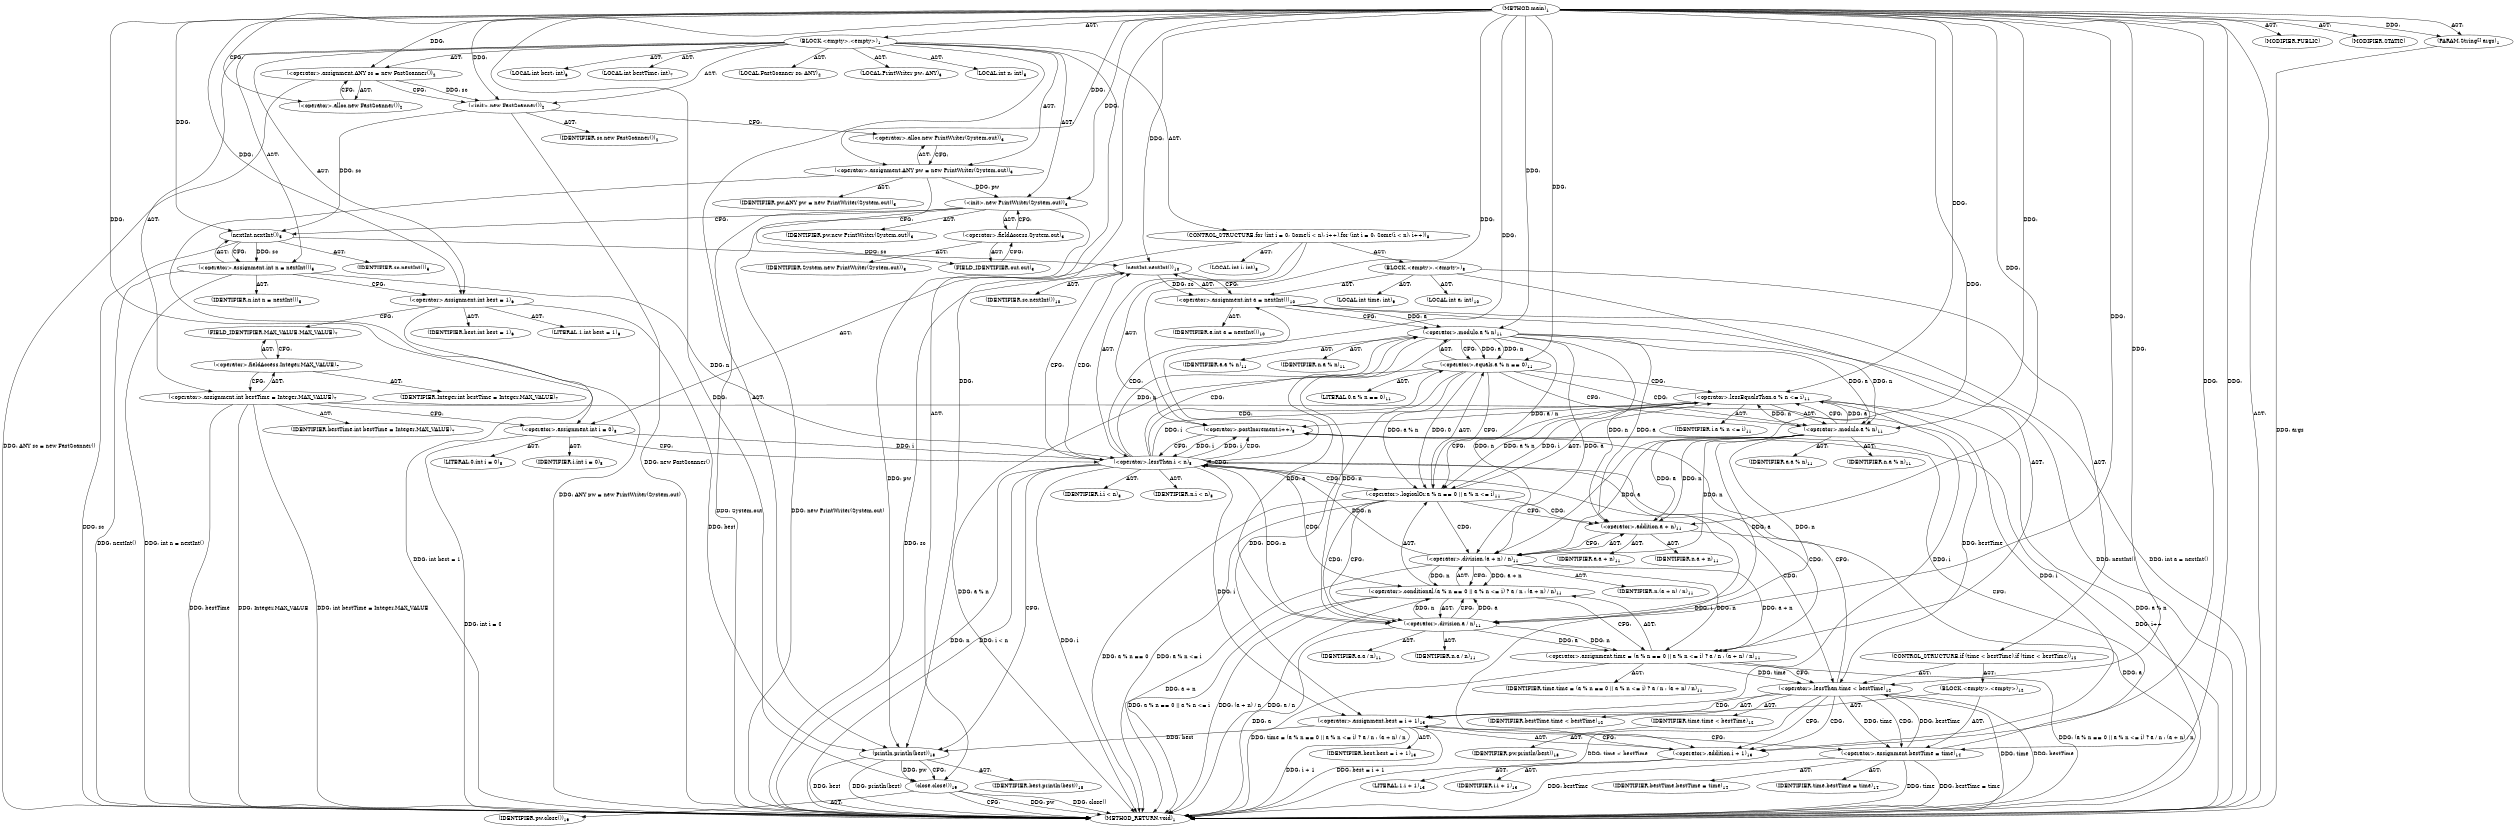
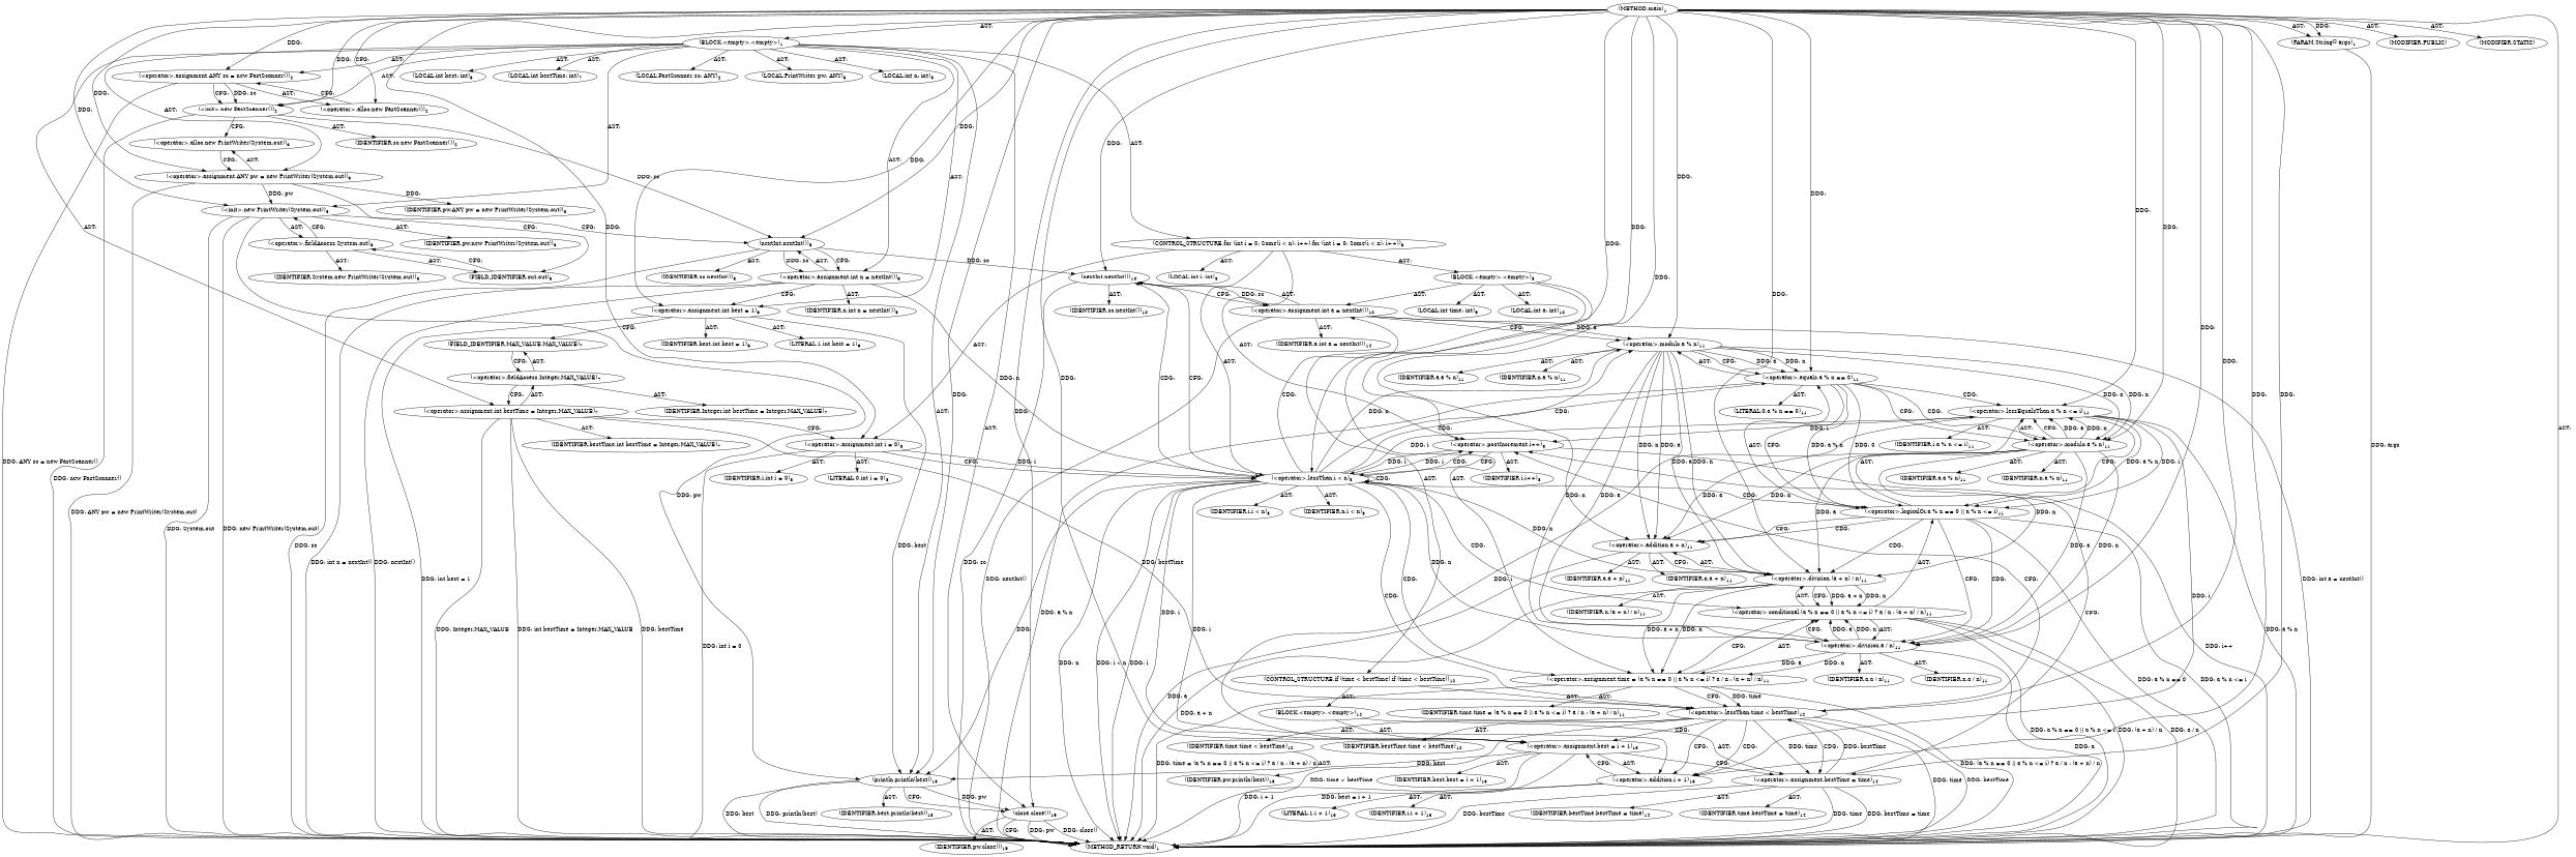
  digraph {
    n1 [label=<(METHOD,main)<SUB>1</SUB>>]
    n2 [label=<(PARAM,String[] args)<SUB>1</SUB>>]
    n3 [label=<(BLOCK,&lt;empty&gt;,&lt;empty&gt;)<SUB>1</SUB>>]
    n4 [label=<(&lt;operator&gt;.assignment,ANY sc = new FastScanner())<SUB>2</SUB>>]
    n5 [label=<(&lt;operator&gt;.alloc,new FastScanner())<SUB>2</SUB>>]
    n6 [label=<(&lt;init&gt;,new FastScanner())<SUB>2</SUB>>]
    n7 [label=<(&lt;operator&gt;.assignment,ANY pw = new PrintWriter(System.out))<SUB>3</SUB>>]
    n8 [label=<(&lt;init&gt;,new PrintWriter(System.out))<SUB>3</SUB>>]
    n9 [label=<(nextInt,nextInt())<SUB>5</SUB>>]
    n10 [label=<(&lt;operator&gt;.assignment,int best = 1)<SUB>6</SUB>>]
    n11 [label=<(&lt;operator&gt;.assignment,int i = 0)<SUB>8</SUB>>]
    n12 [label=<(&lt;operator&gt;.lessThan,i &lt; n)<SUB>8</SUB>>]
    n13 [label=<(&lt;operator&gt;.postIncrement,i++)<SUB>8</SUB>>]
    n14 [label=<(nextInt,nextInt())<SUB>10</SUB>>]
    n15 [label=<(&lt;operator&gt;.equals,a % n == 0)<SUB>11</SUB>>]
    n16 [label=<(&lt;operator&gt;.modulo,a % n)<SUB>11</SUB>>]
    n17 [label=<(&lt;operator&gt;.lessEqualsThan,a % n &lt;= i)<SUB>11</SUB>>]
    n18 [label=<(&lt;operator&gt;.modulo,a % n)<SUB>11</SUB>>]
    n19 [label=<(&lt;operator&gt;.division,a / n)<SUB>11</SUB>>]
    n20 [label=<(&lt;operator&gt;.division,(a + n) / n)<SUB>11</SUB>>]
    n21 [label=<(&lt;operator&gt;.addition,a + n)<SUB>11</SUB>>]
    n22 [label=<(&lt;operator&gt;.lessThan,time &lt; bestTime)<SUB>12</SUB>>]
    n23 [label=<(&lt;operator&gt;.assignment,best = i + 1)<SUB>13</SUB>>]
    n24 [label=<(&lt;operator&gt;.addition,i + 1)<SUB>13</SUB>>]
    n25 [label=<(&lt;operator&gt;.assignment,bestTime = time)<SUB>14</SUB>>]
    n26 [label=<(println,println(best))<SUB>18</SUB>>]
    n27 [label=<(close,close())<SUB>19</SUB>>]
    n28 [label=<(MODIFIER,PUBLIC)>]
    n29 [label=<(MODIFIER,STATIC)>]
    n30 [label=<(METHOD_RETURN,void)<SUB>1</SUB>>]
    n31 [label=<(LOCAL,FastScanner sc: ANY)<SUB>2</SUB>>]
    n32 [label=<(LOCAL,PrintWriter pw: ANY)<SUB>3</SUB>>]
    n33 [label=<(LOCAL,int n: int)<SUB>5</SUB>>]
    n34 [label=<(&lt;operator&gt;.assignment,int n = nextInt())<SUB>5</SUB>>]
    n35 [label=<(LOCAL,int best: int)<SUB>6</SUB>>]
    n36 [label=<(LOCAL,int bestTime: int)<SUB>7</SUB>>]
    n37 [label=<(&lt;operator&gt;.assignment,int bestTime = Integer.MAX_VALUE)<SUB>7</SUB>>]
    n38 [label=<(CONTROL_STRUCTURE,for (int i = 0; Some(i &lt; n); i++),for (int i = 0; Some(i &lt; n); i++))<SUB>8</SUB>>]
    n39 [label=<(IDENTIFIER,sc,new FastScanner())<SUB>2</SUB>>]
    n40 [label=<(&lt;operator&gt;.alloc,new PrintWriter(System.out))<SUB>3</SUB>>]
    n41 [label=<(IDENTIFIER,pw,ANY pw = new PrintWriter(System.out))<SUB>3</SUB>>]
    n42 [label=<(FIELD_IDENTIFIER,out,out)<SUB>3</SUB>>]
    n43 [label=<(IDENTIFIER,pw,new PrintWriter(System.out))<SUB>3</SUB>>]
    n44 [label=<(&lt;operator&gt;.fieldAccess,System.out)<SUB>3</SUB>>]
    n45 [label=<(IDENTIFIER,sc,nextInt())<SUB>5</SUB>>]
    n46 [label=<(IDENTIFIER,best,int best = 1)<SUB>6</SUB>>]
    n47 [label=<(LITERAL,1,int best = 1)<SUB>6</SUB>>]
    n48 [label=<(FIELD_IDENTIFIER,MAX_VALUE,MAX_VALUE)<SUB>7</SUB>>]
    n49 [label=<(IDENTIFIER,i,int i = 0)<SUB>8</SUB>>]
    n50 [label=<(LITERAL,0,int i = 0)<SUB>8</SUB>>]
    n51 [label=<(IDENTIFIER,i,i &lt; n)<SUB>8</SUB>>]
    n52 [label=<(IDENTIFIER,n,i &lt; n)<SUB>8</SUB>>]
    n53 [label=<(&lt;operator&gt;.assignment,int a = nextInt())<SUB>10</SUB>>]
    n54 [label=<(&lt;operator&gt;.assignment,time = (a % n == 0 || a % n &lt;= i) ? a / n : (a + n) / n)<SUB>11</SUB>>]
    n55 [label=<(&lt;operator&gt;.conditional,(a % n == 0 || a % n &lt;= i) ? a / n : (a + n) / n)<SUB>11</SUB>>]
    n56 [label=<(&lt;operator&gt;.logicalOr,a % n == 0 || a % n &lt;= i)<SUB>11</SUB>>]
+   n57 [label=<(IDENTIFIER,i,i++)<SUB>8</SUB>>]
    n58 [label=<(IDENTIFIER,sc,nextInt())<SUB>10</SUB>>]
    n59 [label=<(LITERAL,0,a % n == 0)<SUB>11</SUB>>]
    n60 [label=<(IDENTIFIER,a,a % n)<SUB>11</SUB>>]
    n61 [label=<(IDENTIFIER,n,a % n)<SUB>11</SUB>>]
    n62 [label=<(IDENTIFIER,i,a % n &lt;= i)<SUB>11</SUB>>]
    n63 [label=<(IDENTIFIER,a,a % n)<SUB>11</SUB>>]
    n64 [label=<(IDENTIFIER,n,a % n)<SUB>11</SUB>>]
    n65 [label=<(IDENTIFIER,a,a / n)<SUB>11</SUB>>]
    n66 [label=<(IDENTIFIER,n,a / n)<SUB>11</SUB>>]
    n67 [label=<(IDENTIFIER,n,(a + n) / n)<SUB>11</SUB>>]
    n68 [label=<(IDENTIFIER,a,a + n)<SUB>11</SUB>>]
    n69 [label=<(IDENTIFIER,n,a + n)<SUB>11</SUB>>]
    n70 [label=<(IDENTIFIER,time,time &lt; bestTime)<SUB>12</SUB>>]
    n71 [label=<(IDENTIFIER,bestTime,time &lt; bestTime)<SUB>12</SUB>>]
    n72 [label=<(IDENTIFIER,best,best = i + 1)<SUB>13</SUB>>]
    n73 [label=<(IDENTIFIER,i,i + 1)<SUB>13</SUB>>]
    n74 [label=<(LITERAL,1,i + 1)<SUB>13</SUB>>]
    n75 [label=<(IDENTIFIER,bestTime,bestTime = time)<SUB>14</SUB>>]
    n76 [label=<(IDENTIFIER,time,bestTime = time)<SUB>14</SUB>>]
    n77 [label=<(IDENTIFIER,best,println(best))<SUB>18</SUB>>]
    n78 [label=<(IDENTIFIER,pw,close())<SUB>19</SUB>>]
    n79 [label=<(IDENTIFIER,n,int n = nextInt())<SUB>5</SUB>>]
    n80 [label=<(IDENTIFIER,bestTime,int bestTime = Integer.MAX_VALUE)<SUB>7</SUB>>]
    n81 [label=<(&lt;operator&gt;.fieldAccess,Integer.MAX_VALUE)<SUB>7</SUB>>]
    n82 [label=<(LOCAL,int i: int)<SUB>8</SUB>>]
    n83 [label=<(BLOCK,&lt;empty&gt;,&lt;empty&gt;)<SUB>8</SUB>>]
    n84 [label=<(IDENTIFIER,System,new PrintWriter(System.out))<SUB>3</SUB>>]
    n85 [label=<(IDENTIFIER,Integer,int bestTime = Integer.MAX_VALUE)<SUB>7</SUB>>]
    n86 [label=<(LOCAL,int time: int)<SUB>9</SUB>>]
    n87 [label=<(LOCAL,int a: int)<SUB>10</SUB>>]
    n88 [label=<(CONTROL_STRUCTURE,if (time &lt; bestTime),if (time &lt; bestTime))<SUB>12</SUB>>]
-   n89 [label=<(IDENTIFIER,a,int a = nextInt())<SUB>10</SUB>>]
+   n89 [label=<(IDENTIFIER,a,int a = nextInt())<SUB>14</SUB>>]
    n90 [label=<(IDENTIFIER,time,time = (a % n == 0 || a % n &lt;= i) ? a / n : (a + n) / n)<SUB>11</SUB>>]
    n91 [label=<(BLOCK,&lt;empty&gt;,&lt;empty&gt;)<SUB>12</SUB>>]
    n92 [label=<(IDENTIFIER,pw,println(best))<SUB>18</SUB>>]
    n1 -> n2 [label="AST: "]
    n1 -> n2 [label="DDG: "]
    n1 -> n3 [label="AST: "]
    n1 -> n4 [label="DDG: "]
    n1 -> n5 [label="CFG: "]
    n1 -> n6 [label="DDG: "]
    n1 -> n7 [label="DDG: "]
    n1 -> n8 [label="DDG: "]
    n1 -> n9 [label="DDG: "]
    n1 -> n10 [label="DDG: "]
    n1 -> n11 [label="DDG: "]
    n1 -> n12 [label="DDG: "]
    n1 -> n13 [label="DDG: "]
    n1 -> n14 [label="DDG: "]
    n1 -> n15 [label="DDG: "]
    n1 -> n16 [label="DDG: "]
    n1 -> n17 [label="DDG: "]
    n1 -> n18 [label="DDG: "]
    n1 -> n19 [label="DDG: "]
    n1 -> n20 [label="DDG: "]
    n1 -> n21 [label="DDG: "]
    n1 -> n22 [label="DDG: "]
-   n15 -> n23 [label="DDG: "]
+   n1 -> n23 [label="DDG: "]
    n1 -> n24 [label="DDG: "]
    n1 -> n25 [label="DDG: "]
    n1 -> n26 [label="DDG: "]
    n1 -> n27 [label="DDG: "]
    n1 -> n28 [label="AST: "]
    n1 -> n29 [label="AST: "]
    n1 -> n30 [label="AST: "]
    n2 -> n30 [label="DDG: args"]
    n3 -> n4 [label="AST: "]
    n3 -> n6 [label="AST: "]
    n3 -> n7 [label="AST: "]
    n3 -> n8 [label="AST: "]
    n3 -> n10 [label="AST: "]
    n3 -> n26 [label="AST: "]
    n3 -> n27 [label="AST: "]
    n3 -> n31 [label="AST: "]
    n3 -> n32 [label="AST: "]
    n3 -> n33 [label="AST: "]
    n3 -> n34 [label="AST: "]
    n3 -> n35 [label="AST: "]
    n3 -> n36 [label="AST: "]
    n3 -> n37 [label="AST: "]
    n3 -> n38 [label="AST: "]
    n4 -> n5 [label="AST: "]
    n4 -> n6 [label="CFG: "]
    n4 -> n6 [label="DDG: sc"]
    n4 -> n30 [label="DDG: ANY sc = new FastScanner()"]
    n5 -> n4 [label="CFG: "]
    n6 -> n9 [label="DDG: sc"]
    n6 -> n30 [label="DDG: new FastScanner()"]
    n6 -> n39 [label="AST: "]
    n6 -> n40 [label="CFG: "]
    n7 -> n8 [label="DDG: pw"]
    n7 -> n30 [label="DDG: ANY pw = new PrintWriter(System.out)"]
    n7 -> n40 [label="AST: "]
-   n7 -> n41 [label="AST: "]
+   n7 -> n41 [label="DDG: "]
    n7 -> n42 [label="CFG: "]
    n8 -> n9 [label="CFG: "]
    n8 -> n26 [label="DDG: pw"]
    n8 -> n30 [label="DDG: System.out"]
    n8 -> n30 [label="DDG: new PrintWriter(System.out)"]
    n8 -> n43 [label="AST: "]
    n8 -> n44 [label="AST: "]
    n9 -> n14 [label="DDG: sc"]
    n9 -> n30 [label="DDG: sc"]
    n9 -> n34 [label="CFG: "]
    n9 -> n34 [label="DDG: sc"]
    n9 -> n45 [label="AST: "]
    n10 -> n26 [label="DDG: best"]
    n10 -> n30 [label="DDG: int best = 1"]
    n10 -> n46 [label="AST: "]
    n10 -> n47 [label="AST: "]
    n10 -> n48 [label="CFG: "]
    n11 -> n12 [label="CFG: "]
    n11 -> n12 [label="DDG: i"]
    n11 -> n30 [label="DDG: int i = 0"]
    n11 -> n49 [label="AST: "]
    n11 -> n50 [label="AST: "]
    n12 -> n12 [label="CDG: "]
    n12 -> n13 [label="DDG: i"]
    n12 -> n13 [label="CDG: "]
    n12 -> n14 [label="CFG: "]
    n12 -> n14 [label="CDG: "]
    n12 -> n15 [label="CDG: "]
    n12 -> n16 [label="DDG: n"]
    n12 -> n16 [label="CDG: "]
    n12 -> n17 [label="DDG: i"]
    n12 -> n22 [label="CDG: "]
    n12 -> n23 [label="DDG: i"]
    n12 -> n24 [label="DDG: i"]
-   n12 -> n26 [label="CFG: "]
+   n12 -> n26 [label="DDG: "]
    n12 -> n30 [label="DDG: i"]
    n12 -> n30 [label="DDG: n"]
    n12 -> n30 [label="DDG: i &lt; n"]
    n12 -> n51 [label="AST: "]
    n12 -> n52 [label="AST: "]
    n12 -> n53 [label="CDG: "]
    n12 -> n54 [label="CDG: "]
    n12 -> n55 [label="CDG: "]
    n12 -> n56 [label="CDG: "]
    n13 -> n12 [label="CFG: "]
    n13 -> n12 [label="DDG: i"]
    n13 -> n30 [label="DDG: i++"]
+   n13 -> n57 [label="AST: "]
    n14 -> n30 [label="DDG: sc"]
    n14 -> n53 [label="CFG: "]
    n14 -> n53 [label="DDG: sc"]
    n14 -> n58 [label="AST: "]
    n15 -> n16 [label="AST: "]
    n15 -> n17 [label="CDG: "]
    n15 -> n18 [label="CFG: "]
    n15 -> n18 [label="CDG: "]
    n15 -> n30 [label="DDG: a % n"]
    n15 -> n56 [label="CFG: "]
    n15 -> n56 [label="DDG: a % n"]
    n15 -> n56 [label="DDG: 0"]
    n15 -> n59 [label="AST: "]
    n16 -> n15 [label="CFG: "]
    n16 -> n15 [label="DDG: a"]
    n16 -> n15 [label="DDG: n"]
    n16 -> n18 [label="DDG: a"]
    n16 -> n18 [label="DDG: n"]
    n16 -> n19 [label="DDG: a"]
    n16 -> n19 [label="DDG: n"]
    n16 -> n20 [label="DDG: a"]
    n16 -> n20 [label="DDG: n"]
    n16 -> n21 [label="DDG: a"]
    n16 -> n21 [label="DDG: n"]
    n16 -> n60 [label="AST: "]
    n16 -> n61 [label="AST: "]
-   n17 -> n13 [label="DDG: a / n"]
+   n17 -> n13 [label="DDG: i"]
    n17 -> n18 [label="AST: "]
    n17 -> n23 [label="DDG: i"]
    n17 -> n24 [label="DDG: i"]
    n17 -> n30 [label="DDG: a % n"]
    n17 -> n56 [label="CFG: "]
    n17 -> n56 [label="DDG: a % n"]
    n17 -> n56 [label="DDG: i"]
    n17 -> n62 [label="AST: "]
    n18 -> n17 [label="CFG: "]
    n18 -> n17 [label="DDG: a"]
    n18 -> n17 [label="DDG: n"]
    n18 -> n19 [label="DDG: a"]
    n18 -> n19 [label="DDG: n"]
    n18 -> n20 [label="DDG: a"]
    n18 -> n20 [label="DDG: n"]
    n18 -> n21 [label="DDG: a"]
    n18 -> n21 [label="DDG: n"]
    n18 -> n63 [label="AST: "]
    n18 -> n64 [label="AST: "]
    n19 -> n12 [label="DDG: n"]
    n19 -> n30 [label="DDG: a"]
    n19 -> n54 [label="DDG: a"]
    n19 -> n54 [label="DDG: n"]
    n19 -> n55 [label="CFG: "]
    n19 -> n55 [label="DDG: a"]
    n19 -> n55 [label="DDG: n"]
    n19 -> n65 [label="AST: "]
    n19 -> n66 [label="AST: "]
    n20 -> n12 [label="DDG: n"]
    n20 -> n21 [label="AST: "]
    n20 -> n30 [label="DDG: a + n"]
    n20 -> n54 [label="DDG: a + n"]
    n20 -> n54 [label="DDG: n"]
    n20 -> n55 [label="CFG: "]
    n20 -> n55 [label="DDG: a + n"]
    n20 -> n55 [label="DDG: n"]
    n20 -> n67 [label="AST: "]
    n21 -> n20 [label="CFG: "]
    n21 -> n30 [label="DDG: a"]
    n21 -> n68 [label="AST: "]
    n21 -> n69 [label="AST: "]
    n22 -> n13 [label="CFG: "]
    n22 -> n23 [label="CDG: "]
    n22 -> n24 [label="CFG: "]
    n22 -> n24 [label="CDG: "]
    n22 -> n25 [label="DDG: time"]
    n22 -> n25 [label="CDG: "]
    n22 -> n30 [label="DDG: time"]
    n22 -> n30 [label="DDG: bestTime"]
    n22 -> n30 [label="DDG: time &lt; bestTime"]
    n22 -> n70 [label="AST: "]
    n22 -> n71 [label="AST: "]
    n23 -> n24 [label="AST: "]
    n23 -> n25 [label="CFG: "]
    n23 -> n26 [label="DDG: best"]
    n23 -> n30 [label="DDG: i + 1"]
    n23 -> n30 [label="DDG: best = i + 1"]
    n23 -> n72 [label="AST: "]
    n24 -> n23 [label="CFG: "]
    n24 -> n73 [label="AST: "]
    n24 -> n74 [label="AST: "]
    n25 -> n13 [label="CFG: "]
    n25 -> n22 [label="DDG: bestTime"]
    n25 -> n30 [label="DDG: bestTime"]
    n25 -> n30 [label="DDG: time"]
    n25 -> n30 [label="DDG: bestTime = time"]
    n25 -> n75 [label="AST: "]
    n25 -> n76 [label="AST: "]
    n26 -> n27 [label="CFG: "]
    n26 -> n27 [label="DDG: pw"]
    n26 -> n30 [label="DDG: best"]
    n26 -> n30 [label="DDG: println(best)"]
    n26 -> n77 [label="AST: "]
    n27 -> n30 [label="CFG: "]
    n27 -> n30 [label="DDG: pw"]
    n27 -> n30 [label="DDG: close()"]
    n27 -> n78 [label="AST: "]
    n34 -> n9 [label="AST: "]
    n34 -> n10 [label="CFG: "]
    n34 -> n12 [label="DDG: n"]
    n34 -> n30 [label="DDG: nextInt()"]
    n34 -> n30 [label="DDG: int n = nextInt()"]
    n34 -> n79 [label="AST: "]
    n37 -> n11 [label="CFG: "]
    n37 -> n22 [label="DDG: bestTime"]
    n37 -> n30 [label="DDG: bestTime"]
    n37 -> n30 [label="DDG: Integer.MAX_VALUE"]
    n37 -> n30 [label="DDG: int bestTime = Integer.MAX_VALUE"]
    n37 -> n80 [label="AST: "]
    n37 -> n81 [label="AST: "]
    n38 -> n11 [label="AST: "]
    n38 -> n12 [label="AST: "]
    n38 -> n13 [label="AST: "]
    n38 -> n82 [label="AST: "]
    n38 -> n83 [label="AST: "]
    n40 -> n7 [label="CFG: "]
    n42 -> n44 [label="CFG: "]
    n44 -> n8 [label="CFG: "]
    n44 -> n42 [label="AST: "]
    n44 -> n84 [label="AST: "]
    n48 -> n81 [label="CFG: "]
    n53 -> n14 [label="AST: "]
    n53 -> n16 [label="CFG: "]
    n53 -> n16 [label="DDG: a"]
    n53 -> n30 [label="DDG: nextInt()"]
    n53 -> n30 [label="DDG: int a = nextInt()"]
    n53 -> n89 [label="AST: "]
    n54 -> n22 [label="CFG: "]
    n54 -> n22 [label="DDG: time"]
    n54 -> n30 [label="DDG: (a % n == 0 || a % n &lt;= i) ? a / n : (a + n) / n"]
    n54 -> n30 [label="DDG: time = (a % n == 0 || a % n &lt;= i) ? a / n : (a + n) / n"]
    n54 -> n55 [label="AST: "]
    n54 -> n90 [label="AST: "]
    n55 -> n19 [label="AST: "]
    n55 -> n20 [label="AST: "]
    n55 -> n30 [label="DDG: a % n == 0 || a % n &lt;= i"]
    n55 -> n30 [label="DDG: (a + n) / n"]
    n55 -> n30 [label="DDG: a / n"]
    n55 -> n54 [label="CFG: "]
    n55 -> n56 [label="AST: "]
    n56 -> n15 [label="AST: "]
    n56 -> n17 [label="AST: "]
    n56 -> n19 [label="CFG: "]
    n56 -> n19 [label="CDG: "]
    n56 -> n20 [label="CDG: "]
    n56 -> n21 [label="CFG: "]
    n56 -> n21 [label="CDG: "]
    n56 -> n30 [label="DDG: a % n == 0"]
    n56 -> n30 [label="DDG: a % n &lt;= i"]
    n70 -> n92 [label="AST: "]
    n81 -> n37 [label="CFG: "]
    n81 -> n48 [label="AST: "]
    n81 -> n85 [label="AST: "]
    n83 -> n53 [label="AST: "]
    n83 -> n54 [label="AST: "]
    n83 -> n86 [label="AST: "]
    n83 -> n87 [label="AST: "]
    n83 -> n88 [label="AST: "]
    n88 -> n22 [label="AST: "]
    n88 -> n91 [label="AST: "]
    n91 -> n23 [label="AST: "]
    n91 -> n25 [label="AST: "]
  }
